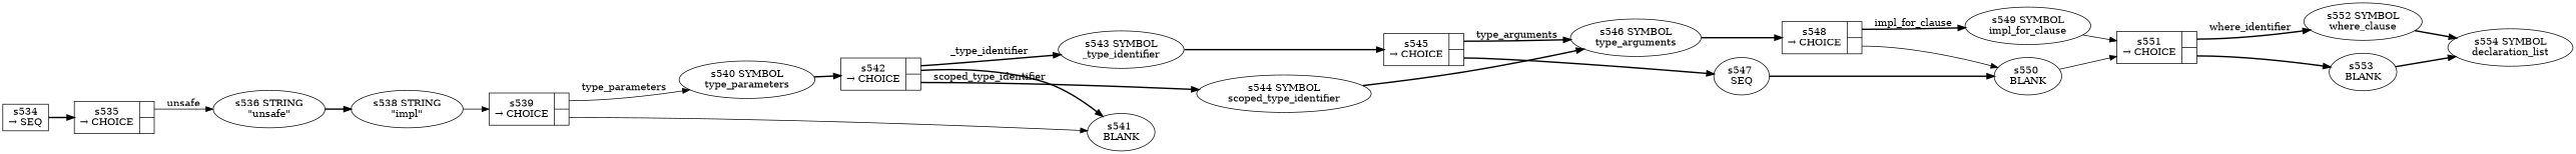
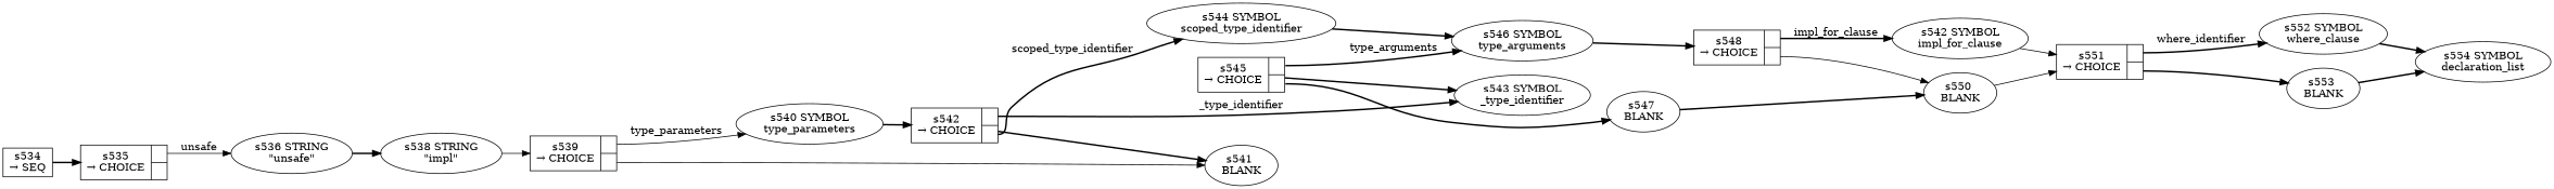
  digraph {
    rankdir=LR
    edge [style=bold]
    n1 [fixedsize=false label="s534\n&rarr; SEQ" peripheries=1 shape=record]
    n2 [fixedsize=false label="{s535\n&rarr; CHOICE|{<p0>|<p1>}}" peripheries=1 shape=record]
    n3 [label="s536 STRING\n\"unsafe\""]
    n4 [label="s538 STRING\n\"impl\""]
    n5 [fixedsize=false label="{s539\n&rarr; CHOICE|{<p0>|<p1>}}" peripheries=1 shape=record]
    n6 [label="s540 SYMBOL\ntype_parameters"]
    n7 [label="s541 \nBLANK"]
    n8 [fixedsize=false label="{s542\n&rarr; CHOICE|{<p0>|<p1>}}" peripheries=1 shape=record]
    n9 [label="s543 SYMBOL\n_type_identifier"]
    n10 [label="s544 SYMBOL\nscoped_type_identifier"]
    n11 [fixedsize=false label="{s545\n&rarr; CHOICE|{<p0>|<p1>}}" peripheries=1 shape=record]
    n12 [label="s546 SYMBOL\ntype_arguments"]
-   n13 [label="s547 \nSEQ"]
+   n13 [label="s547 \nBLANK"]
    n14 [fixedsize=false label="{s548\n&rarr; CHOICE|{<p0>|<p1>}}" peripheries=1 shape=record]
    n15 [label="s550 \nBLANK"]
-   n16 [label="s549 SYMBOL\nimpl_for_clause"]
+   n16 [label="s542 SYMBOL\nimpl_for_clause"]
    n17 [fixedsize=false label="{s551\n&rarr; CHOICE|{<p0>|<p1>}}" peripheries=1 shape=record]
    n18 [label="s552 SYMBOL\nwhere_clause"]
    n19 [label="s553 \nBLANK"]
    n20 [label="s554 SYMBOL\ndeclaration_list"]
    n1 -> n2
    n2 -> n3 [label=unsafe style=solid tailport=p0]
    n3 -> n4
    n4 -> n5 [style=solid]
    n5 -> n6 [label=type_parameters style=solid tailport=p0]
    n5 -> n7 [style=solid tailport=p1]
    n6 -> n8
    n8 -> n7
    n8 -> n9 [label=_type_identifier tailport=p0]
    n8 -> n10 [label=scoped_type_identifier tailport=p1]
-   n9 -> n11
+   n11 -> n9
    n10 -> n12
    n11 -> n12 [label=type_arguments tailport=p0]
    n11 -> n13 [tailport=p1]
    n12 -> n14
    n13 -> n15
    n14 -> n15 [style=solid tailport=p1]
    n14 -> n16 [label=impl_for_clause tailport=p0]
    n15 -> n17 [style=solid]
    n16 -> n17 [style=solid]
    n17 -> n18 [label=where_identifier tailport=p0]
    n17 -> n19 [tailport=p1]
    n18 -> n20
    n19 -> n20
  }
